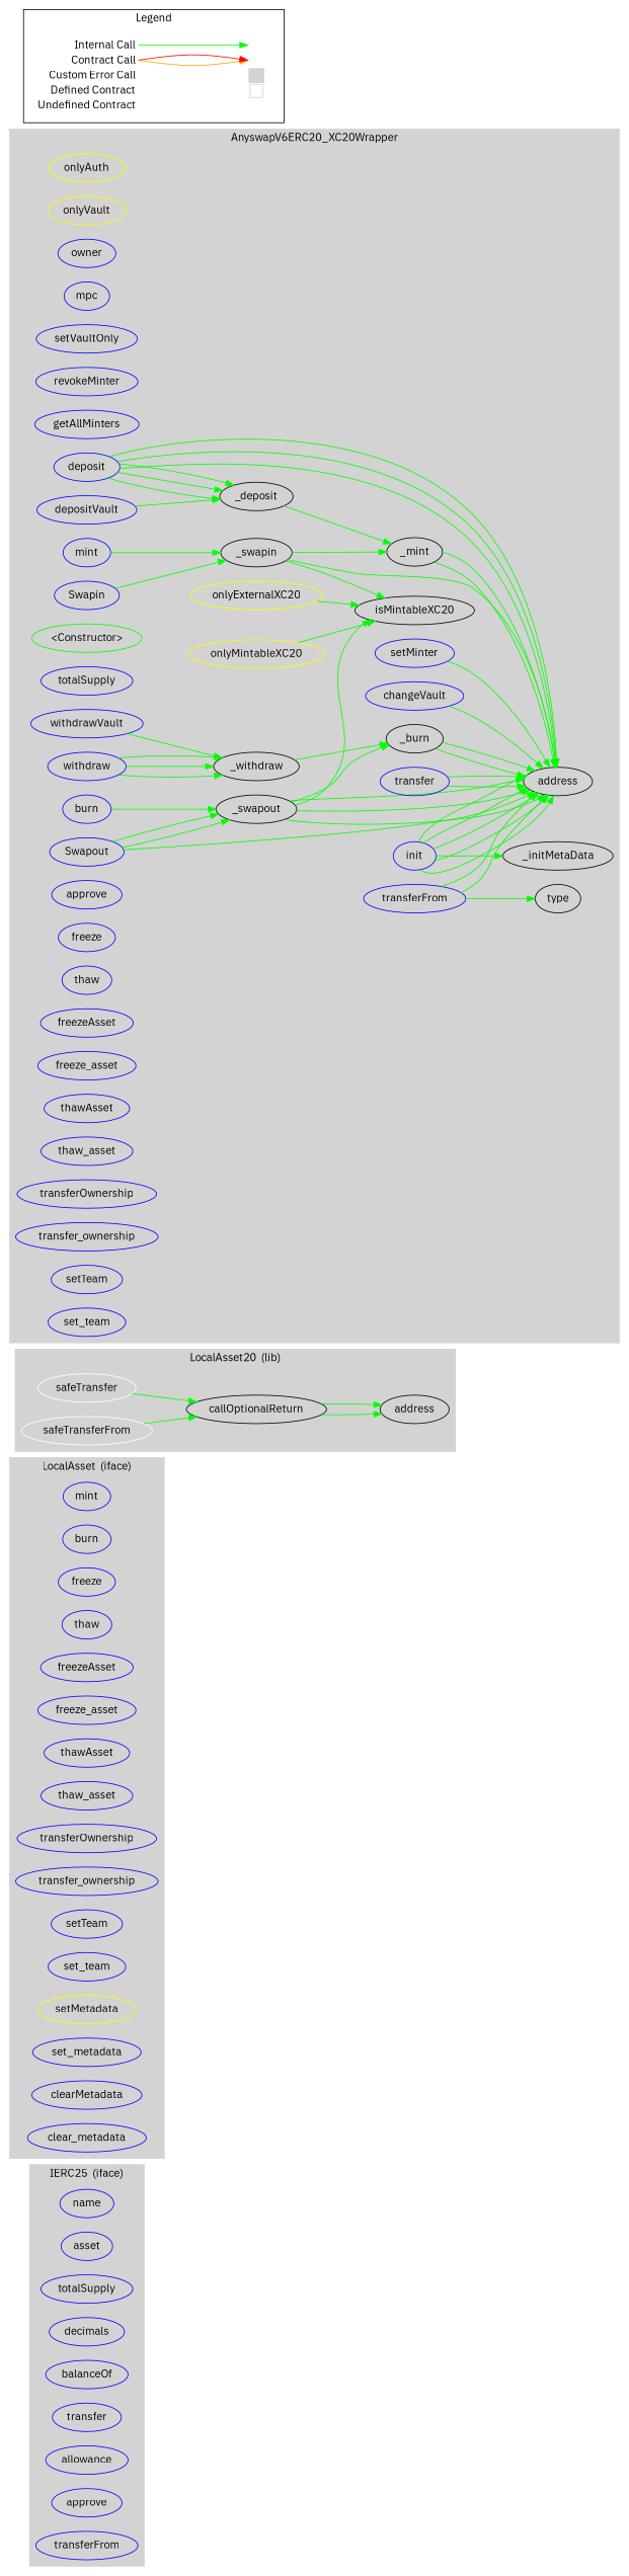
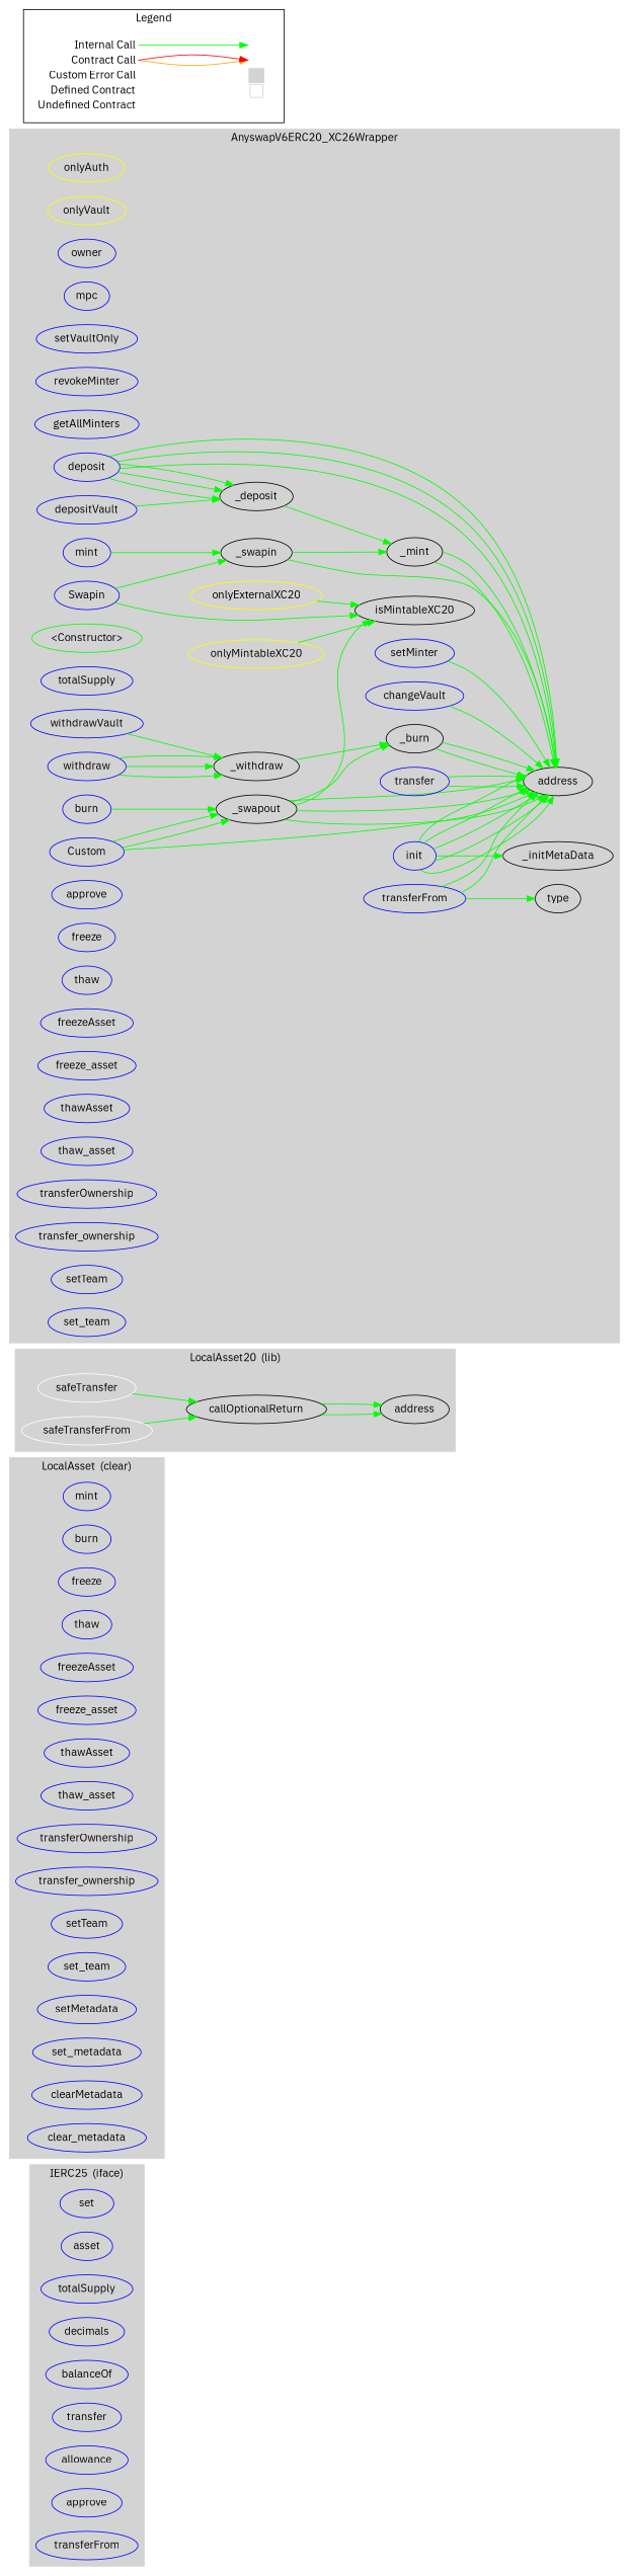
  digraph {
    compound=true
    fontname="IBM Plex Sans"
    rankdir=LR
    node [color=blue fontname="IBM Plex Sans"]
    edge [color=green fontname="IBM Plex Sans"]
-   n1 [label=name]
+   n1 [label=set]
    n2 [label=asset]
    n3 [label=totalSupply]
    n4 [label=decimals]
    n5 [label=balanceOf]
    n6 [label=transfer]
    n7 [label=allowance]
    n8 [label=approve]
    n9 [label=transferFrom]
    n10 [label=mint]
    n11 [label=burn]
    n12 [label=freeze]
    n13 [label=thaw]
    n14 [label=freezeAsset]
    n15 [label=freeze_asset]
    n16 [label=thawAsset]
    n17 [label=thaw_asset]
    n18 [label=transferOwnership]
    n19 [label=transfer_ownership]
    n20 [label=setTeam]
    n21 [label=set_team]
-   n22 [color=yellow label=setMetadata]
+   n22 [label=setMetadata]
    n23 [label=set_metadata]
    n24 [label=clearMetadata]
    n25 [label=clear_metadata]
    n26 [color=white label=safeTransfer]
    n27 [color=white label=safeTransferFrom]
    n28 [label=callOptionalReturn color=""]
    n29 [label=address color=""]
    n30 [color=yellow label=onlyAuth]
    n31 [color=yellow label=onlyVault]
    n32 [color=yellow label=onlyMintableXC20]
    n33 [color=yellow label=onlyExternalXC20]
    n34 [label=isMintableXC20 color=""]
    n35 [label=owner]
    n36 [label=mpc]
    n37 [label=setVaultOnly]
    n38 [label=setMinter]
    n39 [label=revokeMinter]
    n40 [label=getAllMinters]
    n41 [label=changeVault]
    n42 [label=mint]
    n43 [label=burn]
    n44 [label=Swapin]
-   n45 [label=Swapout]
+   n45 [label=Custom]
    n46 [label=_swapin color=""]
    n47 [label=_swapout color=""]
    n48 [color=green label="<Constructor>"]
    n49 [label=init]
    n50 [label=totalSupply]
    n51 [label=deposit]
    n52 [label=depositVault]
    n53 [label=_deposit color=""]
    n54 [label=withdraw]
    n55 [label=withdrawVault]
    n56 [label=_withdraw color=""]
    n57 [label=_mint color=""]
    n58 [label=_burn color=""]
    n59 [label=approve]
    n60 [label=transfer]
    n61 [label=transferFrom]
    n62 [label=freeze]
    n63 [label=thaw]
    n64 [label=freezeAsset]
    n65 [label=freeze_asset]
    n66 [label=thawAsset]
    n67 [label=thaw_asset]
    n68 [label=transferOwnership]
    n69 [label=transfer_ownership]
    n70 [label=setTeam]
    n71 [label=set_team]
    n72 [label=_initMetaData color=""]
    n73 [label=address color=""]
    n74 [label=type color=""]
    n75 [label=<<table border="0" cellpadding="2" cellspacing="0" cellborder="0">   <tr><td align="right" port="i1">Internal Call</td></tr>   <tr><td align="right" port="i2">Contract Call</td></tr>   <tr><td align="right" port="i2">Custom Error Call</td></tr>   <tr><td align="right" port="i3">Defined Contract</td></tr>   <tr><td align="right" port="i4">Undefined Contract</td></tr>   </table>> shape=plaintext color=""]
    n76 [label=<<table border="0" cellpadding="2" cellspacing="0" cellborder="0">   <tr><td port="i1">&nbsp;&nbsp;&nbsp;</td></tr>   <tr><td port="i2">&nbsp;&nbsp;&nbsp;</td></tr>   <tr><td port="i3" bgcolor="lightgray">&nbsp;&nbsp;&nbsp;</td></tr>   <tr><td port="i4">     <table border="1" cellborder="0" cellspacing="0" cellpadding="7" color="lightgray">       <tr>        <td></td>       </tr>      </table>   </td></tr>   </table>> shape=plaintext color=""]
    subgraph cluster_1 {
      bgcolor=lightgray
      color=lightgray
      label="IERC25  (iface)"
      style=filled
      n1
      n2
      n3
      n4
      n5
      n6
      n7
      n8
      n9
    }
    subgraph cluster_2 {
      bgcolor=lightgray
      color=lightgray
-     label="LocalAsset  (iface)"
+     label="LocalAsset  (clear)"
      style=filled
      n10
      n11
      n12
      n13
      n14
      n15
      n16
      n17
      n18
      n19
      n20
      n21
      n22
      n23
      n24
      n25
    }
    subgraph cluster_3 {
      bgcolor=lightgray
      color=lightgray
      label="IXC20  (iface)"
      style=filled
    }
    subgraph cluster_4 {
      bgcolor=lightgray
      color=lightgray
      label="LocalAsset20  (lib)"
      style=filled
      n26
      n27
      n28
      n29
    }
    subgraph cluster_5 {
      bgcolor=lightgray
      color=lightgray
-     label=AnyswapV6ERC20_XC20Wrapper
+     label=AnyswapV6ERC20_XC26Wrapper
      style=filled
      n30
      n31
      n32
      n33
      n34
      n35
      n36
      n37
      n38
      n39
      n40
      n41
      n42
      n43
      n44
      n45
      n46
      n47
      n48
      n49
      n50
      n51
      n52
      n53
      n54
      n55
      n56
      n57
      n58
      n59
      n60
      n61
      n62
      n63
      n64
      n65
      n66
      n67
      n68
      n69
      n70
      n71
      n72
      n73
      n74
    }
    subgraph cluster_6 {
      label=Legend
      n75
      n76
    }
    n26 -> n28
    n27 -> n28
    n28 -> n29
    n28 -> n29
    n32 -> n34
    n33 -> n34
    n38 -> n73
    n41 -> n73
    n42 -> n46
    n43 -> n47
    n44 -> n46
    n45 -> n47
    n45 -> n47
    n45 -> n73
-   n46 -> n34
+   n44 -> n34
    n46 -> n57
    n46 -> n73
    n47 -> n34
    n47 -> n58
    n47 -> n73
    n47 -> n73
    n47 -> n73
    n49 -> n72
    n49 -> n73
    n49 -> n73
    n49 -> n73
    n49 -> n73
    n49 -> n73
    n51 -> n53
    n51 -> n53
    n51 -> n53
    n51 -> n73
    n51 -> n73
    n51 -> n73
    n52 -> n53
    n53 -> n57
    n54 -> n56
    n54 -> n56
    n54 -> n56
    n55 -> n56
    n56 -> n58
    n57 -> n73
    n57 -> n73
    n58 -> n73
    n58 -> n73
    n60 -> n73
    n60 -> n73
    n61 -> n73
    n61 -> n73
    n61 -> n74
    n75 -> n76 [headport="i1:w" tailport="i1:e"]
    n75 -> n76 [color=orange headport="i2:w" tailport="i2:e"]
    n75 -> n76 [color=red headport="i2:w" tailport="i2:e"]
  }
